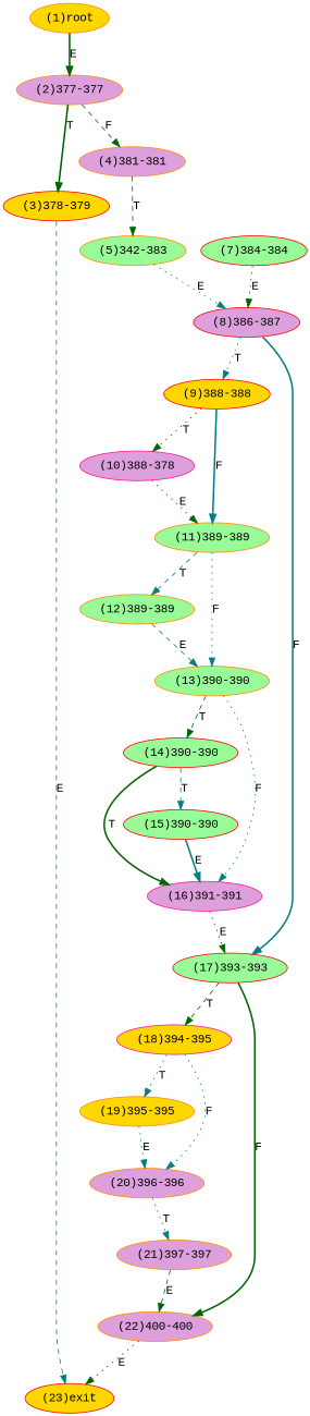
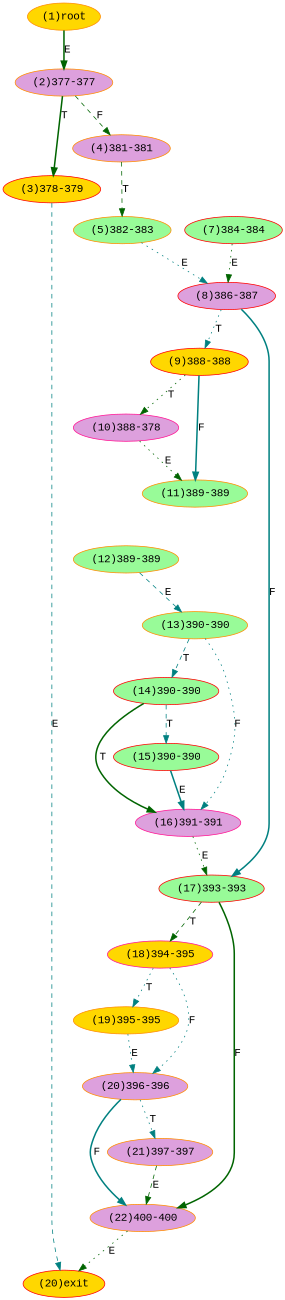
  digraph {
    fontname="Liberation Mono"
    node [color=darkorange fillcolor=plum fontname="Liberation Mono" style=filled]
    edge [color=teal fontname="Liberation Mono" style=dotted]
    n1 [fillcolor=gold label="(1)root"]
    n2 [label="(2)377-377"]
    n3 [color=red fillcolor=gold label="(3)378-379"]
    n4 [label="(4)381-381"]
-   n5 [color=red fillcolor=gold label="(23)exit"]
-   n6 [fillcolor=palegreen label="(5)342-383"]
+   n5 [color=red fillcolor=gold label="(20)exit"]
+   n6 [fillcolor=palegreen label="(5)382-383"]
    n7 [color=red label="(8)386-387"]
    n8 [color=red fillcolor=gold label="(9)388-388"]
    n9 [color=red fillcolor=palegreen label="(17)393-393"]
    n10 [color=red fillcolor=palegreen label="(7)384-384"]
    n11 [color=deeppink label="(10)388-378"]
    n12 [fillcolor=palegreen label="(11)389-389"]
    n13 [color=deeppink fillcolor=gold label="(18)394-395"]
    n14 [label="(22)400-400"]
    n15 [fillcolor=palegreen label="(12)389-389"]
    n16 [fillcolor=palegreen label="(13)390-390"]
    n17 [color=red fillcolor=palegreen label="(14)390-390"]
    n18 [color=deeppink label="(16)391-391"]
    n19 [color=red fillcolor=palegreen label="(15)390-390"]
    n20 [fillcolor=gold label="(19)395-395"]
    n21 [label="(20)396-396"]
    n22 [label="(21)397-397"]
    n1 -> n2 [color=darkgreen label=E style=bold]
    n2 -> n3 [color=darkgreen label=T style=bold]
    n2 -> n4 [color=darkgreen label=F style=dashed]
    n3 -> n5 [label=E style=dashed]
    n4 -> n6 [color=darkgreen label=T style=dashed]
    n6 -> n7 [label=E]
    n7 -> n8 [label=T]
    n7 -> n9 [label=F style=bold]
    n8 -> n11 [color=darkgreen label=T]
    n8 -> n12 [label=F style=bold]
    n9 -> n13 [color=darkgreen label=T style=dashed]
    n9 -> n14 [color=darkgreen label=F style=bold]
    n10 -> n7 [color=darkgreen label=E]
    n11 -> n12 [color=darkgreen label=E]
-   n12 -> n15 [label=T style=dashed]
-   n12 -> n16 [label=F]
    n13 -> n20 [label=T]
    n13 -> n21 [label=F]
    n14 -> n5 [color=darkgreen label=E]
    n15 -> n16 [label=E style=dashed]
-   n16 -> n17 [color=darkgreen label=T style=dashed]
+   n16 -> n17 [label=T style=dashed]
    n16 -> n18 [label=F]
    n17 -> n18 [color=darkgreen label=T style=bold]
    n17 -> n19 [label=T style=dashed]
    n18 -> n9 [color=darkgreen label=E]
    n19 -> n18 [label=E style=bold]
    n20 -> n21 [label=E]
+   n21 -> n14 [label=F style=bold]
    n21 -> n22 [label=T]
    n22 -> n14 [color=darkgreen label=E style=dashed]
  }
